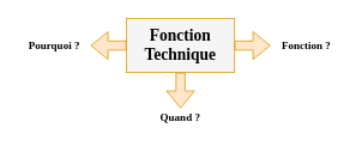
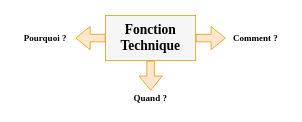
  <mxCell id="0" />
  <mxCell id="1" parent="0" />
  <mxCell id="2" value="&lt;b&gt;&lt;font style=&quot;font-size: 18px&quot;&gt;Fonction Technique&lt;/font&gt;&lt;/b&gt;" style="rounded=0;whiteSpace=wrap;html=1;fontFamily=Comic Sans MS;fillColor=#f5f5f5;strokeColor=#d79b00;" parent="1" vertex="1"><mxGeometry x="140" y="20" width="120" height="60" as="geometry" /></mxCell>
  <mxCell id="3" value="" style="shape=flexArrow;endArrow=classic;html=1;fillColor=#ffe6cc;strokeColor=#d79b00;" parent="1" source="2" edge="1"><mxGeometry width="50" height="50" relative="1" as="geometry"><mxPoint x="260" y="100" as="sourcePoint" /><mxPoint x="300" y="50" as="targetPoint" /></mxGeometry></mxCell>
  <mxCell id="4" value="" style="shape=flexArrow;endArrow=classic;html=1;fillColor=#ffe6cc;strokeColor=#d79b00;" parent="1" source="2" edge="1"><mxGeometry width="50" height="50" relative="1" as="geometry"><mxPoint x="69.289" y="100" as="sourcePoint" /><mxPoint x="100" y="50" as="targetPoint" /></mxGeometry></mxCell>
  <mxCell id="5" value="" style="shape=flexArrow;endArrow=classic;html=1;fillColor=#ffe6cc;strokeColor=#d79b00;" parent="1" source="2" edge="1"><mxGeometry width="50" height="50" relative="1" as="geometry"><mxPoint x="200" y="130" as="sourcePoint" /><mxPoint x="200" y="120" as="targetPoint" /></mxGeometry></mxCell>
  <mxCell id="6" value="Pourquoi ?" style="text;html=1;strokeColor=none;fillColor=none;align=center;verticalAlign=middle;whiteSpace=wrap;rounded=0;fontFamily=Comic Sans MS;fontStyle=1" parent="1" vertex="1"><mxGeometry x="20" y="40" width="80" height="20" as="geometry" /></mxCell>
- <mxCell id="7" value="Fonction ?" style="text;html=1;strokeColor=none;fillColor=none;align=center;verticalAlign=middle;whiteSpace=wrap;rounded=0;fontFamily=Comic Sans MS;fontStyle=1" parent="1" vertex="1"><mxGeometry x="300" y="40" width="80" height="20" as="geometry" /></mxCell>
+ <mxCell id="7" value="Comment ?" style="text;html=1;strokeColor=none;fillColor=none;align=center;verticalAlign=middle;whiteSpace=wrap;rounded=0;fontFamily=Comic Sans MS;fontStyle=1" parent="1" vertex="1"><mxGeometry x="300" y="40" width="80" height="20" as="geometry" /></mxCell>
  <mxCell id="8" value="Quand ?" style="text;html=1;strokeColor=none;fillColor=none;align=center;verticalAlign=middle;whiteSpace=wrap;rounded=0;fontFamily=Comic Sans MS;fontStyle=1" parent="1" vertex="1"><mxGeometry x="160" y="120" width="80" height="20" as="geometry" /></mxCell>
